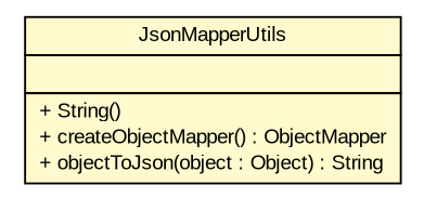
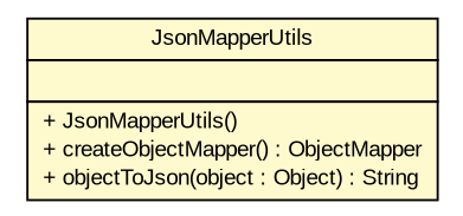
  digraph {
    nodesep=0.25
    ranksep=0.5
-   n1 [fontcolor=black fontname=arial fontsize=10.0 label=<<table title="br.gov.to.sefaz.util.json.JsonMapperUtils" border="0" cellborder="1" cellspacing="0" cellpadding="2" port="p" bgcolor="lemonChiffon" href="./JsonMapperUtils.html"> 		<tr><td><table border="0" cellspacing="0" cellpadding="1"> <tr><td align="center" balign="center"> JsonMapperUtils </td></tr> 		</table></td></tr> 		<tr><td><table border="0" cellspacing="0" cellpadding="1"> <tr><td align="left" balign="left">  </td></tr> 		</table></td></tr> 		<tr><td><table border="0" cellspacing="0" cellpadding="1"> <tr><td align="left" balign="left"> + String() </td></tr> <tr><td align="left" balign="left"> + createObjectMapper() : ObjectMapper </td></tr> <tr><td align="left" balign="left"> + objectToJson(object : Object) : String </td></tr> 		</table></td></tr> 		</table>> shape=plaintext]
+   n1 [fontcolor=black fontname=arial fontsize=10.0 label=<<table title="br.gov.to.sefaz.util.json.JsonMapperUtils" border="0" cellborder="1" cellspacing="0" cellpadding="2" port="p" bgcolor="lemonChiffon" href="./JsonMapperUtils.html"> 		<tr><td><table border="0" cellspacing="0" cellpadding="1"> <tr><td align="center" balign="center"> JsonMapperUtils </td></tr> 		</table></td></tr> 		<tr><td><table border="0" cellspacing="0" cellpadding="1"> <tr><td align="left" balign="left">  </td></tr> 		</table></td></tr> 		<tr><td><table border="0" cellspacing="0" cellpadding="1"> <tr><td align="left" balign="left"> + JsonMapperUtils() </td></tr> <tr><td align="left" balign="left"> + createObjectMapper() : ObjectMapper </td></tr> <tr><td align="left" balign="left"> + objectToJson(object : Object) : String </td></tr> 		</table></td></tr> 		</table>> shape=plaintext]
  }
